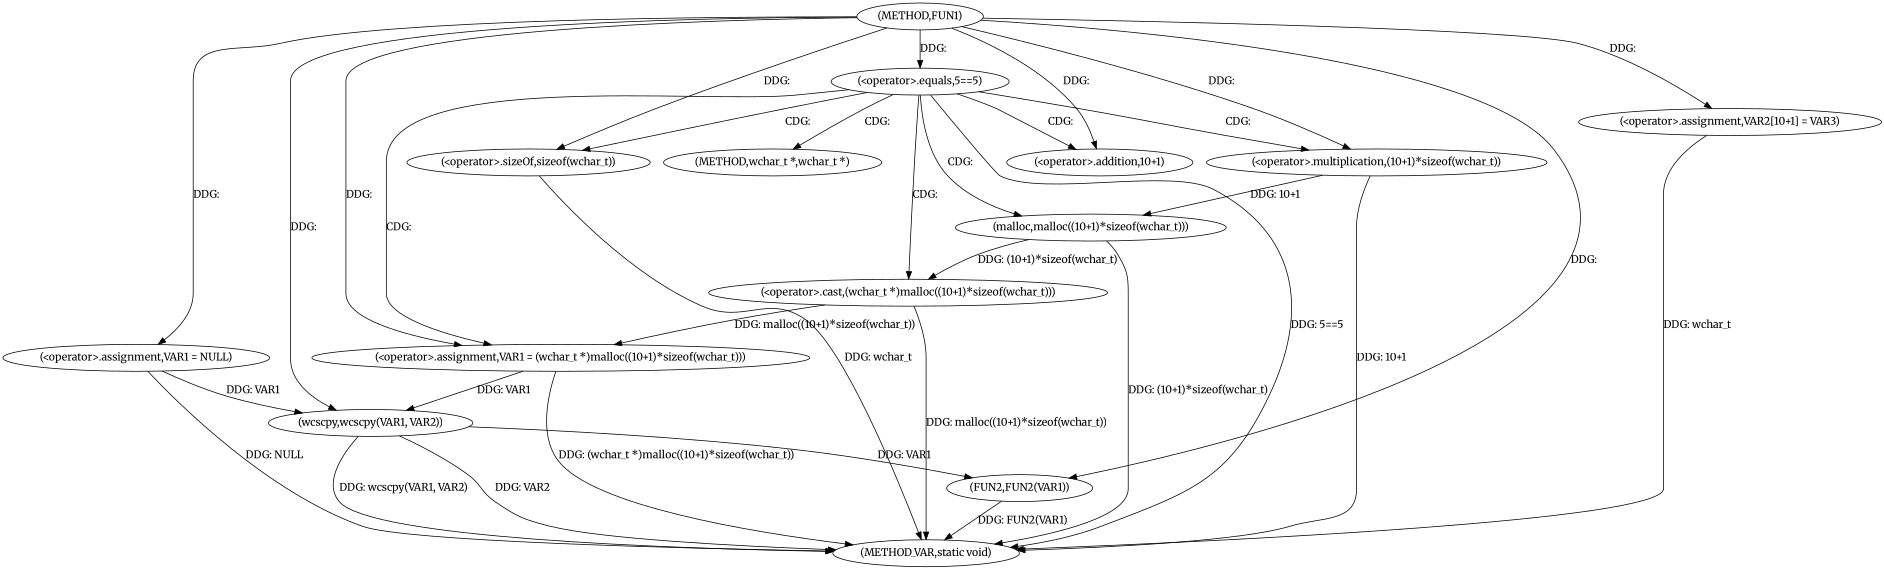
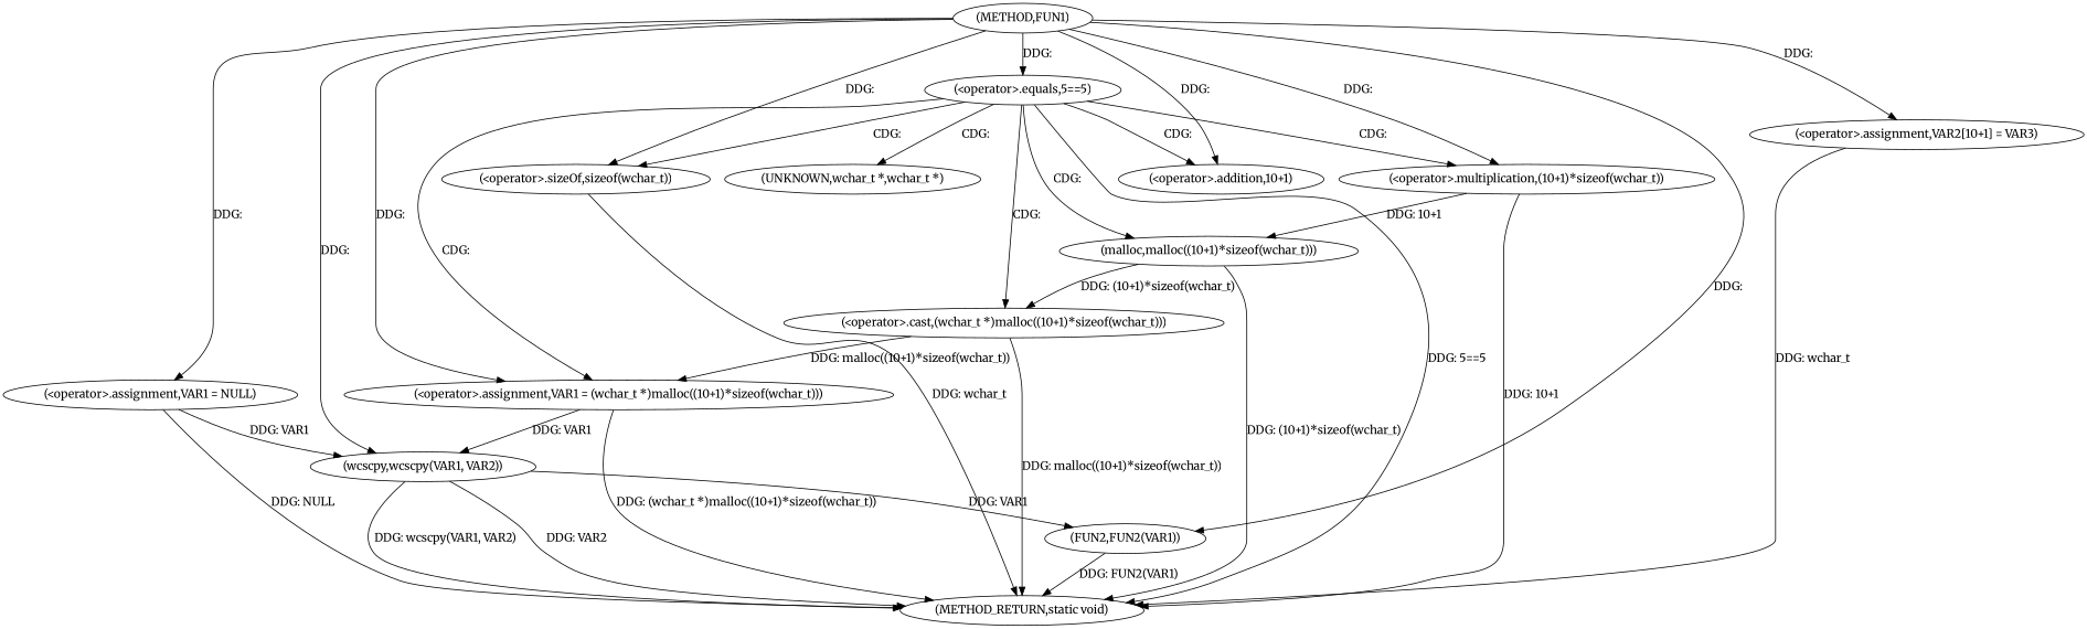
  digraph {
    fontname=Merriweather
    node [fontname=Merriweather]
    edge [fontname=Merriweather]
    n1 [label="(METHOD,FUN1)"]
    n2 [label="(<operator>.assignment,VAR1 = NULL)"]
    n3 [label="(<operator>.equals,5==5)"]
    n4 [label="(<operator>.assignment,VAR1 = (wchar_t *)malloc((10+1)*sizeof(wchar_t)))"]
    n5 [label="(<operator>.multiplication,(10+1)*sizeof(wchar_t))"]
    n6 [label="(<operator>.addition,10+1)"]
    n7 [label="(<operator>.sizeOf,sizeof(wchar_t))"]
    n8 [label="(<operator>.assignment,VAR2[10+1] = VAR3)"]
    n9 [label="(wcscpy,wcscpy(VAR1, VAR2))"]
    n10 [label="(FUN2,FUN2(VAR1))"]
-   n11 [label="(METHOD_VAR,static void)"]
+   n11 [label="(METHOD_RETURN,static void)"]
    n12 [label="(<operator>.cast,(wchar_t *)malloc((10+1)*sizeof(wchar_t)))"]
    n13 [label="(malloc,malloc((10+1)*sizeof(wchar_t)))"]
-   n14 [label="(METHOD,wchar_t *,wchar_t *)"]
+   n14 [label="(UNKNOWN,wchar_t *,wchar_t *)"]
    n1 -> n2 [label="DDG: "]
    n1 -> n3 [label="DDG: "]
    n1 -> n4 [label="DDG: "]
    n1 -> n5 [label="DDG: "]
    n1 -> n6 [label="DDG: "]
    n1 -> n7 [label="DDG: "]
    n1 -> n8 [label="DDG: "]
    n1 -> n9 [label="DDG: "]
    n1 -> n10 [label="DDG: "]
    n2 -> n9 [label="DDG: VAR1"]
    n2 -> n11 [label="DDG: NULL"]
    n3 -> n4 [label="CDG: "]
    n3 -> n5 [label="CDG: "]
    n3 -> n6 [label="CDG: "]
    n3 -> n7 [label="CDG: "]
    n3 -> n11 [label="DDG: 5==5"]
    n3 -> n12 [label="CDG: "]
    n3 -> n13 [label="CDG: "]
    n3 -> n14 [label="CDG: "]
    n4 -> n9 [label="DDG: VAR1"]
    n4 -> n11 [label="DDG: (wchar_t *)malloc((10+1)*sizeof(wchar_t))"]
    n5 -> n11 [label="DDG: 10+1"]
    n5 -> n13 [label="DDG: 10+1"]
    n7 -> n11 [label="DDG: wchar_t"]
    n8 -> n11 [label="DDG: wchar_t"]
    n9 -> n10 [label="DDG: VAR1"]
    n9 -> n11 [label="DDG: wcscpy(VAR1, VAR2)"]
    n9 -> n11 [label="DDG: VAR2"]
    n10 -> n11 [label="DDG: FUN2(VAR1)"]
    n12 -> n4 [label="DDG: malloc((10+1)*sizeof(wchar_t))"]
    n12 -> n11 [label="DDG: malloc((10+1)*sizeof(wchar_t))"]
    n13 -> n11 [label="DDG: (10+1)*sizeof(wchar_t)"]
    n13 -> n12 [label="DDG: (10+1)*sizeof(wchar_t)"]
  }
